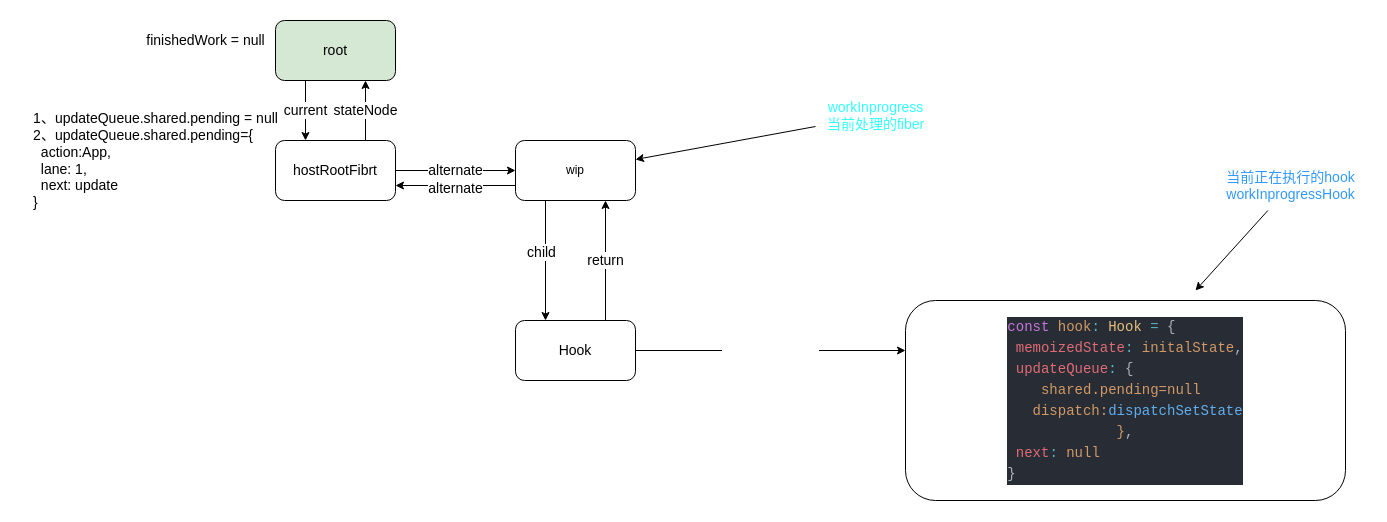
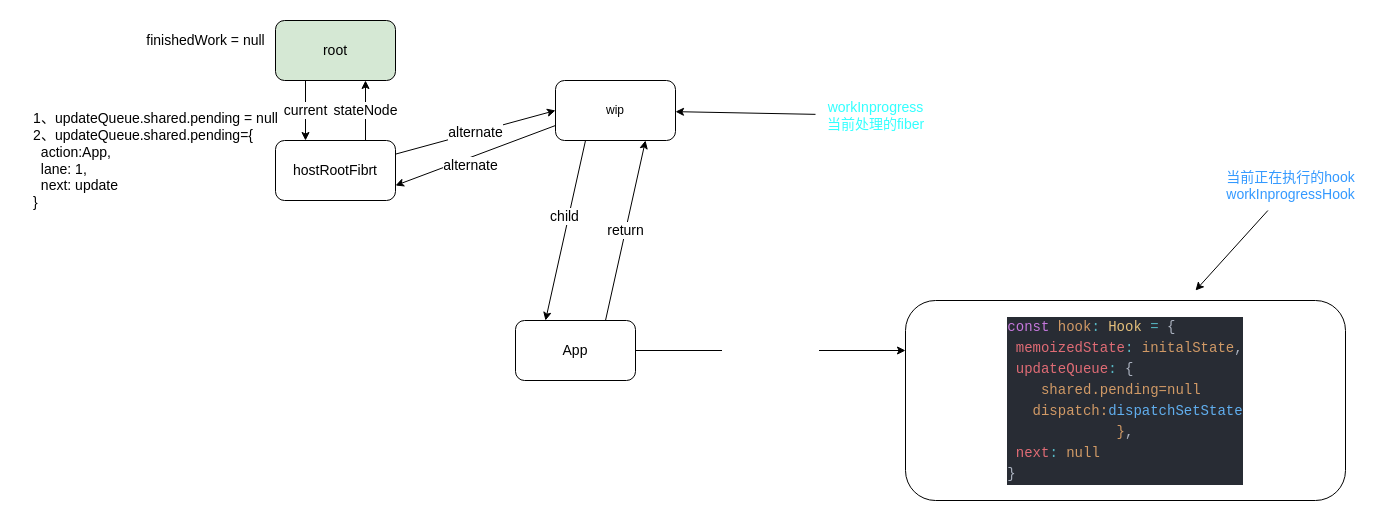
  <mxCell id="0" />
  <mxCell id="1" parent="0" />
  <mxCell id="2" value="&lt;font style=&quot;font-size: 14px;&quot;&gt;root&lt;br&gt;&lt;/font&gt;" style="rounded=1;whiteSpace=wrap;html=1;fillColor=#d5e8d4;" parent="1" vertex="1"><mxGeometry x="275" y="20" width="120" height="60" as="geometry" /></mxCell>
  <mxCell id="3" value="alternate" style="edgeStyle=none;html=1;fontSize=14;entryX=0;entryY=0.5;entryDx=0;entryDy=0;" parent="1" source="4" target="13" edge="1"><mxGeometry relative="1" as="geometry"><mxPoint x="455" y="170" as="targetPoint" /></mxGeometry></mxCell>
  <mxCell id="4" value="hostRootFibrt" style="rounded=1;whiteSpace=wrap;html=1;fontSize=14;" parent="1" vertex="1"><mxGeometry x="275" y="140" width="120" height="60" as="geometry" /></mxCell>
  <mxCell id="5" value="current&lt;br&gt;" style="endArrow=classic;html=1;fontSize=14;exitX=0.25;exitY=1;exitDx=0;exitDy=0;entryX=0.25;entryY=0;entryDx=0;entryDy=0;" parent="1" source="2" target="4" edge="1"><mxGeometry width="50" height="50" relative="1" as="geometry"><mxPoint x="385" y="220" as="sourcePoint" /><mxPoint x="435" y="170" as="targetPoint" /><Array as="points" /></mxGeometry></mxCell>
  <mxCell id="6" value="stateNode&lt;br&gt;" style="endArrow=classic;html=1;fontSize=14;exitX=0.75;exitY=0;exitDx=0;exitDy=0;entryX=0.75;entryY=1;entryDx=0;entryDy=0;" parent="1" source="4" target="2" edge="1"><mxGeometry width="50" height="50" relative="1" as="geometry"><mxPoint x="315" y="90" as="sourcePoint" /><mxPoint x="415" y="80" as="targetPoint" /><Array as="points" /></mxGeometry></mxCell>
  <mxCell id="7" value="finishedWork = null" style="text;html=1;align=center;verticalAlign=middle;resizable=0;points=[];autosize=1;strokeColor=none;fillColor=none;fontSize=14;" parent="1" vertex="1"><mxGeometry x="135" y="25" width="140" height="30" as="geometry" /></mxCell>
  <mxCell id="8" value="&lt;div style=&quot;text-align: left;&quot;&gt;&lt;/div&gt;&lt;div style=&quot;text-align: left;&quot;&gt;&lt;span style=&quot;background-color: initial;&quot;&gt;1、updateQueue.shared.pending = null&lt;/span&gt;&lt;/div&gt;&lt;div style=&quot;text-align: left;&quot;&gt;&lt;span style=&quot;background-color: initial;&quot;&gt;2、updateQueue.shared.pending={&lt;/span&gt;&lt;/div&gt;&lt;div style=&quot;text-align: left;&quot;&gt;&lt;span style=&quot;background-color: initial;&quot;&gt;&amp;nbsp; action:App,&lt;/span&gt;&lt;/div&gt;&lt;div style=&quot;text-align: left;&quot;&gt;&lt;span style=&quot;background-color: initial;&quot;&gt;&amp;nbsp; lane: 1,&lt;/span&gt;&lt;/div&gt;&lt;div style=&quot;text-align: left;&quot;&gt;&lt;span style=&quot;background-color: initial;&quot;&gt;&amp;nbsp; next: update&lt;/span&gt;&lt;/div&gt;&lt;div style=&quot;text-align: left;&quot;&gt;&lt;span style=&quot;background-color: initial;&quot;&gt;}&lt;/span&gt;&lt;/div&gt;" style="text;html=1;align=center;verticalAlign=middle;resizable=0;points=[];autosize=1;strokeColor=none;fillColor=none;fontSize=14;" parent="1" vertex="1"><mxGeometry x="20" y="105" width="270" height="110" as="geometry" /></mxCell>
  <mxCell id="9" style="edgeStyle=none;html=1;exitX=0;exitY=0.75;exitDx=0;exitDy=0;entryX=1;entryY=0.75;entryDx=0;entryDy=0;fontSize=14;" parent="1" source="13" target="4" edge="1"><mxGeometry relative="1" as="geometry" /></mxCell>
  <mxCell id="10" value="alternate" style="edgeLabel;html=1;align=center;verticalAlign=middle;resizable=0;points=[];fontSize=14;" parent="9" vertex="1" connectable="0"><mxGeometry x="0.26" y="2" relative="1" as="geometry"><mxPoint x="15" as="offset" /></mxGeometry></mxCell>
  <mxCell id="11" style="edgeStyle=none;html=1;entryX=0.25;entryY=0;entryDx=0;entryDy=0;fontSize=14;exitX=0.25;exitY=1;exitDx=0;exitDy=0;" parent="1" source="13" target="16" edge="1"><mxGeometry relative="1" as="geometry" /></mxCell>
  <mxCell id="12" value="child" style="edgeLabel;html=1;align=center;verticalAlign=middle;resizable=0;points=[];fontSize=14;" parent="11" vertex="1" connectable="0"><mxGeometry x="-0.154" y="-5" relative="1" as="geometry"><mxPoint as="offset" /></mxGeometry></mxCell>
- <mxCell id="13" value="wip" style="rounded=1;whiteSpace=wrap;html=1;" parent="1" vertex="1"><mxGeometry x="515" y="140" width="120" height="60" as="geometry" /></mxCell>
+ <mxCell id="13" value="wip" style="rounded=1;whiteSpace=wrap;html=1;" parent="1" vertex="1"><mxGeometry x="555" y="80" width="120" height="60" as="geometry" /></mxCell>
  <mxCell id="14" value="return" style="edgeStyle=none;html=1;exitX=0.75;exitY=0;exitDx=0;exitDy=0;entryX=0.75;entryY=1;entryDx=0;entryDy=0;fontSize=14;" parent="1" source="16" target="13" edge="1"><mxGeometry relative="1" as="geometry" /></mxCell>
  <mxCell id="15" value="memoizedState" style="edgeStyle=none;html=1;fontSize=14;fontColor=#FFFFFF;" parent="1" source="16" edge="1"><mxGeometry relative="1" as="geometry"><mxPoint x="905" y="350" as="targetPoint" /><mxPoint as="offset" /></mxGeometry></mxCell>
- <mxCell id="16" value="Hook" style="rounded=1;whiteSpace=wrap;html=1;fontSize=14;" parent="1" vertex="1"><mxGeometry x="515" y="320" width="120" height="60" as="geometry" /></mxCell>
+ <mxCell id="16" value="App" style="rounded=1;whiteSpace=wrap;html=1;fontSize=14;" parent="1" vertex="1"><mxGeometry x="515" y="320" width="120" height="60" as="geometry" /></mxCell>
  <mxCell id="17" style="edgeStyle=none;html=1;fontSize=14;" parent="1" source="18" target="13" edge="1"><mxGeometry relative="1" as="geometry"><mxPoint x="645" y="290" as="targetPoint" /></mxGeometry></mxCell>
  <mxCell id="18" value="workInprogress&lt;br&gt;当前处理的fiber" style="text;html=1;align=center;verticalAlign=middle;resizable=0;points=[];autosize=1;fontSize=14;fontColor=#33FFFF;" parent="1" vertex="1"><mxGeometry x="815" y="90" width="120" height="50" as="geometry" /></mxCell>
  <mxCell id="19" value="&lt;div style=&quot;background-color: rgb(40, 44, 52); font-family: Menlo, Monaco, &amp;quot;Courier New&amp;quot;, monospace; font-weight: normal; font-size: 14px; line-height: 21px;&quot;&gt;&lt;div style=&quot;text-align: left; color: rgb(171, 178, 191);&quot;&gt;&lt;span style=&quot;color: #c678dd;&quot;&gt;const&lt;/span&gt;&lt;span style=&quot;color: #abb2bf;&quot;&gt; &lt;/span&gt;&lt;span style=&quot;color: #d19a66;&quot;&gt;hook&lt;/span&gt;&lt;span style=&quot;color: #56b6c2;&quot;&gt;:&lt;/span&gt;&lt;span style=&quot;color: #abb2bf;&quot;&gt; &lt;/span&gt;&lt;span style=&quot;color: #e5c07b;&quot;&gt;Hook&lt;/span&gt;&lt;span style=&quot;color: #abb2bf;&quot;&gt; &lt;/span&gt;&lt;span style=&quot;color: #56b6c2;&quot;&gt;=&lt;/span&gt;&lt;span style=&quot;color: #abb2bf;&quot;&gt; {&lt;/span&gt;&lt;/div&gt;&lt;div style=&quot;text-align: left;&quot;&gt;&lt;span style=&quot;color: rgb(171, 178, 191);&quot;&gt;&lt;/span&gt;&lt;span style=&quot;color: rgb(224, 108, 117);&quot;&gt;&amp;nbsp;memoizedState&lt;/span&gt;&lt;span style=&quot;color: rgb(86, 182, 194);&quot;&gt;:&lt;/span&gt;&lt;span style=&quot;color: rgb(171, 178, 191);&quot;&gt;&amp;nbsp;&lt;/span&gt;&lt;font color=&quot;#d19a66&quot;&gt;initalState&lt;/font&gt;&lt;span style=&quot;color: rgb(171, 178, 191);&quot;&gt;,&lt;/span&gt;&lt;/div&gt;&lt;div style=&quot;text-align: left;&quot;&gt;&lt;span style=&quot;color: rgb(171, 178, 191);&quot;&gt;&lt;/span&gt;&lt;span style=&quot;color: rgb(224, 108, 117);&quot;&gt;&amp;nbsp;updateQueue&lt;/span&gt;&lt;span style=&quot;color: rgb(86, 182, 194);&quot;&gt;:&lt;/span&gt;&lt;span style=&quot;color: rgb(171, 178, 191);&quot;&gt;&amp;nbsp;{&lt;/span&gt;&lt;/div&gt;&lt;div style=&quot;text-align: left;&quot;&gt;&lt;span style=&quot;text-align: center;&quot;&gt;&lt;font color=&quot;#abb2bf&quot;&gt;&amp;nbsp; &amp;nbsp;&amp;nbsp;&lt;/font&gt;&lt;/span&gt;&lt;span style=&quot;color: rgb(209, 154, 102); text-align: center;&quot;&gt;shared.pending=null&lt;/span&gt;&lt;/div&gt;&lt;div style=&quot;&quot;&gt;&lt;font color=&quot;#d19a66&quot;&gt;&amp;nbsp; &amp;nbsp;dispatch:&lt;/font&gt;&lt;span style=&quot;color: rgb(97, 175, 239);&quot;&gt;dispatchSetState&lt;/span&gt;&lt;/div&gt;&lt;div style=&quot;&quot;&gt;&lt;font color=&quot;#d19a66&quot;&gt;}&lt;/font&gt;&lt;span style=&quot;color: rgb(171, 178, 191);&quot;&gt;,&lt;/span&gt;&lt;/div&gt;&lt;div style=&quot;text-align: left; color: rgb(171, 178, 191);&quot;&gt;&lt;span style=&quot;color: #abb2bf;&quot;&gt;&lt;/span&gt;&lt;span style=&quot;color: #e06c75;&quot;&gt;&amp;nbsp;next&lt;/span&gt;&lt;span style=&quot;color: #56b6c2;&quot;&gt;:&lt;/span&gt;&lt;span style=&quot;color: #abb2bf;&quot;&gt; &lt;/span&gt;&lt;span style=&quot;color: #d19a66;&quot;&gt;null&lt;/span&gt;&lt;/div&gt;&lt;div style=&quot;text-align: left; color: rgb(171, 178, 191);&quot;&gt;&lt;span style=&quot;color: #abb2bf;&quot;&gt;  }&lt;/span&gt;&lt;/div&gt;&lt;/div&gt;" style="rounded=1;whiteSpace=wrap;html=1;fontSize=14;fontColor=#3399FF;" parent="1" vertex="1"><mxGeometry x="905" y="300" width="440" height="200" as="geometry" /></mxCell>
  <mxCell id="20" style="edgeStyle=none;html=1;fontSize=14;fontColor=#3399FF;" parent="1" source="21" edge="1"><mxGeometry relative="1" as="geometry"><mxPoint x="1195" y="290" as="targetPoint" /></mxGeometry></mxCell>
  <mxCell id="21" value="当前正在执行的hook&lt;br&gt;workInprogressHook" style="text;html=1;align=center;verticalAlign=middle;resizable=0;points=[];autosize=1;strokeColor=none;fillColor=none;fontSize=14;fontColor=#3399FF;" parent="1" vertex="1"><mxGeometry x="1215" y="160" width="150" height="50" as="geometry" /></mxCell>
